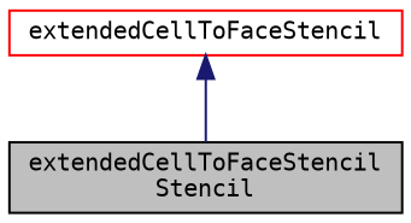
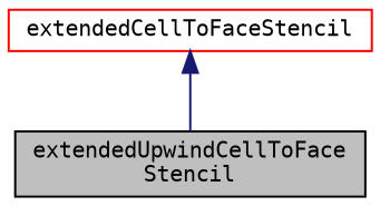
  digraph {
    fontname="DejaVu Sans Mono"
    node [fontname="DejaVu Sans Mono" fontsize=10 shape=record]
-   n1 [color=black fillcolor=grey75 fontcolor=black height=0.2 label="extendedCellToFaceStencil\lStencil" style=filled width=0.4]
+   n1 [color=black fillcolor=grey75 fontcolor=black height=0.2 label="extendedUpwindCellToFace\lStencil" style=filled width=0.4]
    n2 [color=red height=0.2 label=extendedCellToFaceStencil width=0.4]
    n2 -> n1 [color=midnightblue dir=back fontname="DejaVu Sans Mono" fontsize=10 labelfontname=Helvetica labelfontsize=10 style=solid]
  }
